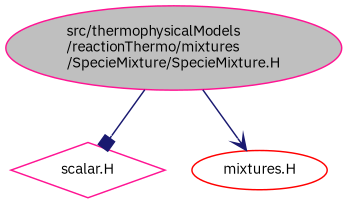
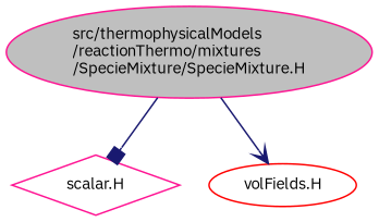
  digraph {
    fontname="IBM Plex Sans"
    node [color=deeppink fontname="IBM Plex Sans" fontsize=10 shape=ellipse]
    edge [color=midnightblue fontname="IBM Plex Sans" fontsize=10 labelfontname=Helvetica labelfontsize=10 style=solid]
    n1 [fillcolor=grey75 fontcolor=black height=0.2 label="src/thermophysicalModels\l/reactionThermo/mixtures\l/SpecieMixture/SpecieMixture.H" style=filled width=0.4]
    n2 [height=0.2 label="scalar.H" shape=diamond width=0.4]
-   n3 [color=red height=0.2 label="mixtures.H" width=0.4]
+   n3 [color=red height=0.2 label="volFields.H" width=0.4]
    n1 -> n2 [arrowhead=box]
    n1 -> n3 [arrowhead=vee]
  }
